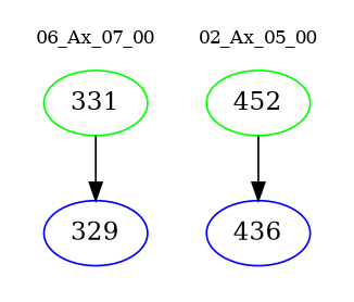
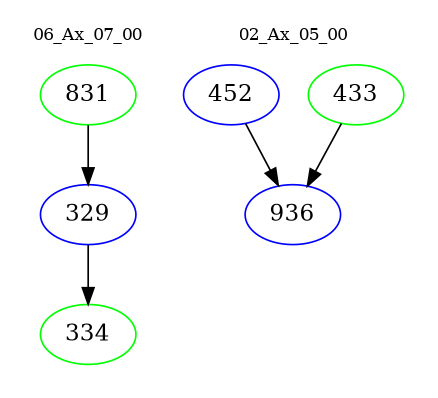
  digraph {
    node [color=green]
    edge [color=black]
-   n1 [label=331]
+   n1 [label=831]
    n2 [color=blue label=329]
-   n5 [color=blue label=436]
-   n6 [label=452]
+   n3 [label=334]
+   n4 [label=433]
+   n5 [color=blue label=936]
+   n6 [color=blue label=452]
    subgraph cluster_1 {
      color=white
      fontsize=10
      label="06_Ax_07_00"
      n1
      n2
+     n3
    }
    subgraph cluster_2 {
      color=white
      fontsize=10
      label="02_Ax_05_00"
+     n4
      n5
      n6
    }
    n1 -> n2
+   n2 -> n3
+   n4 -> n5
    n6 -> n5
  }
